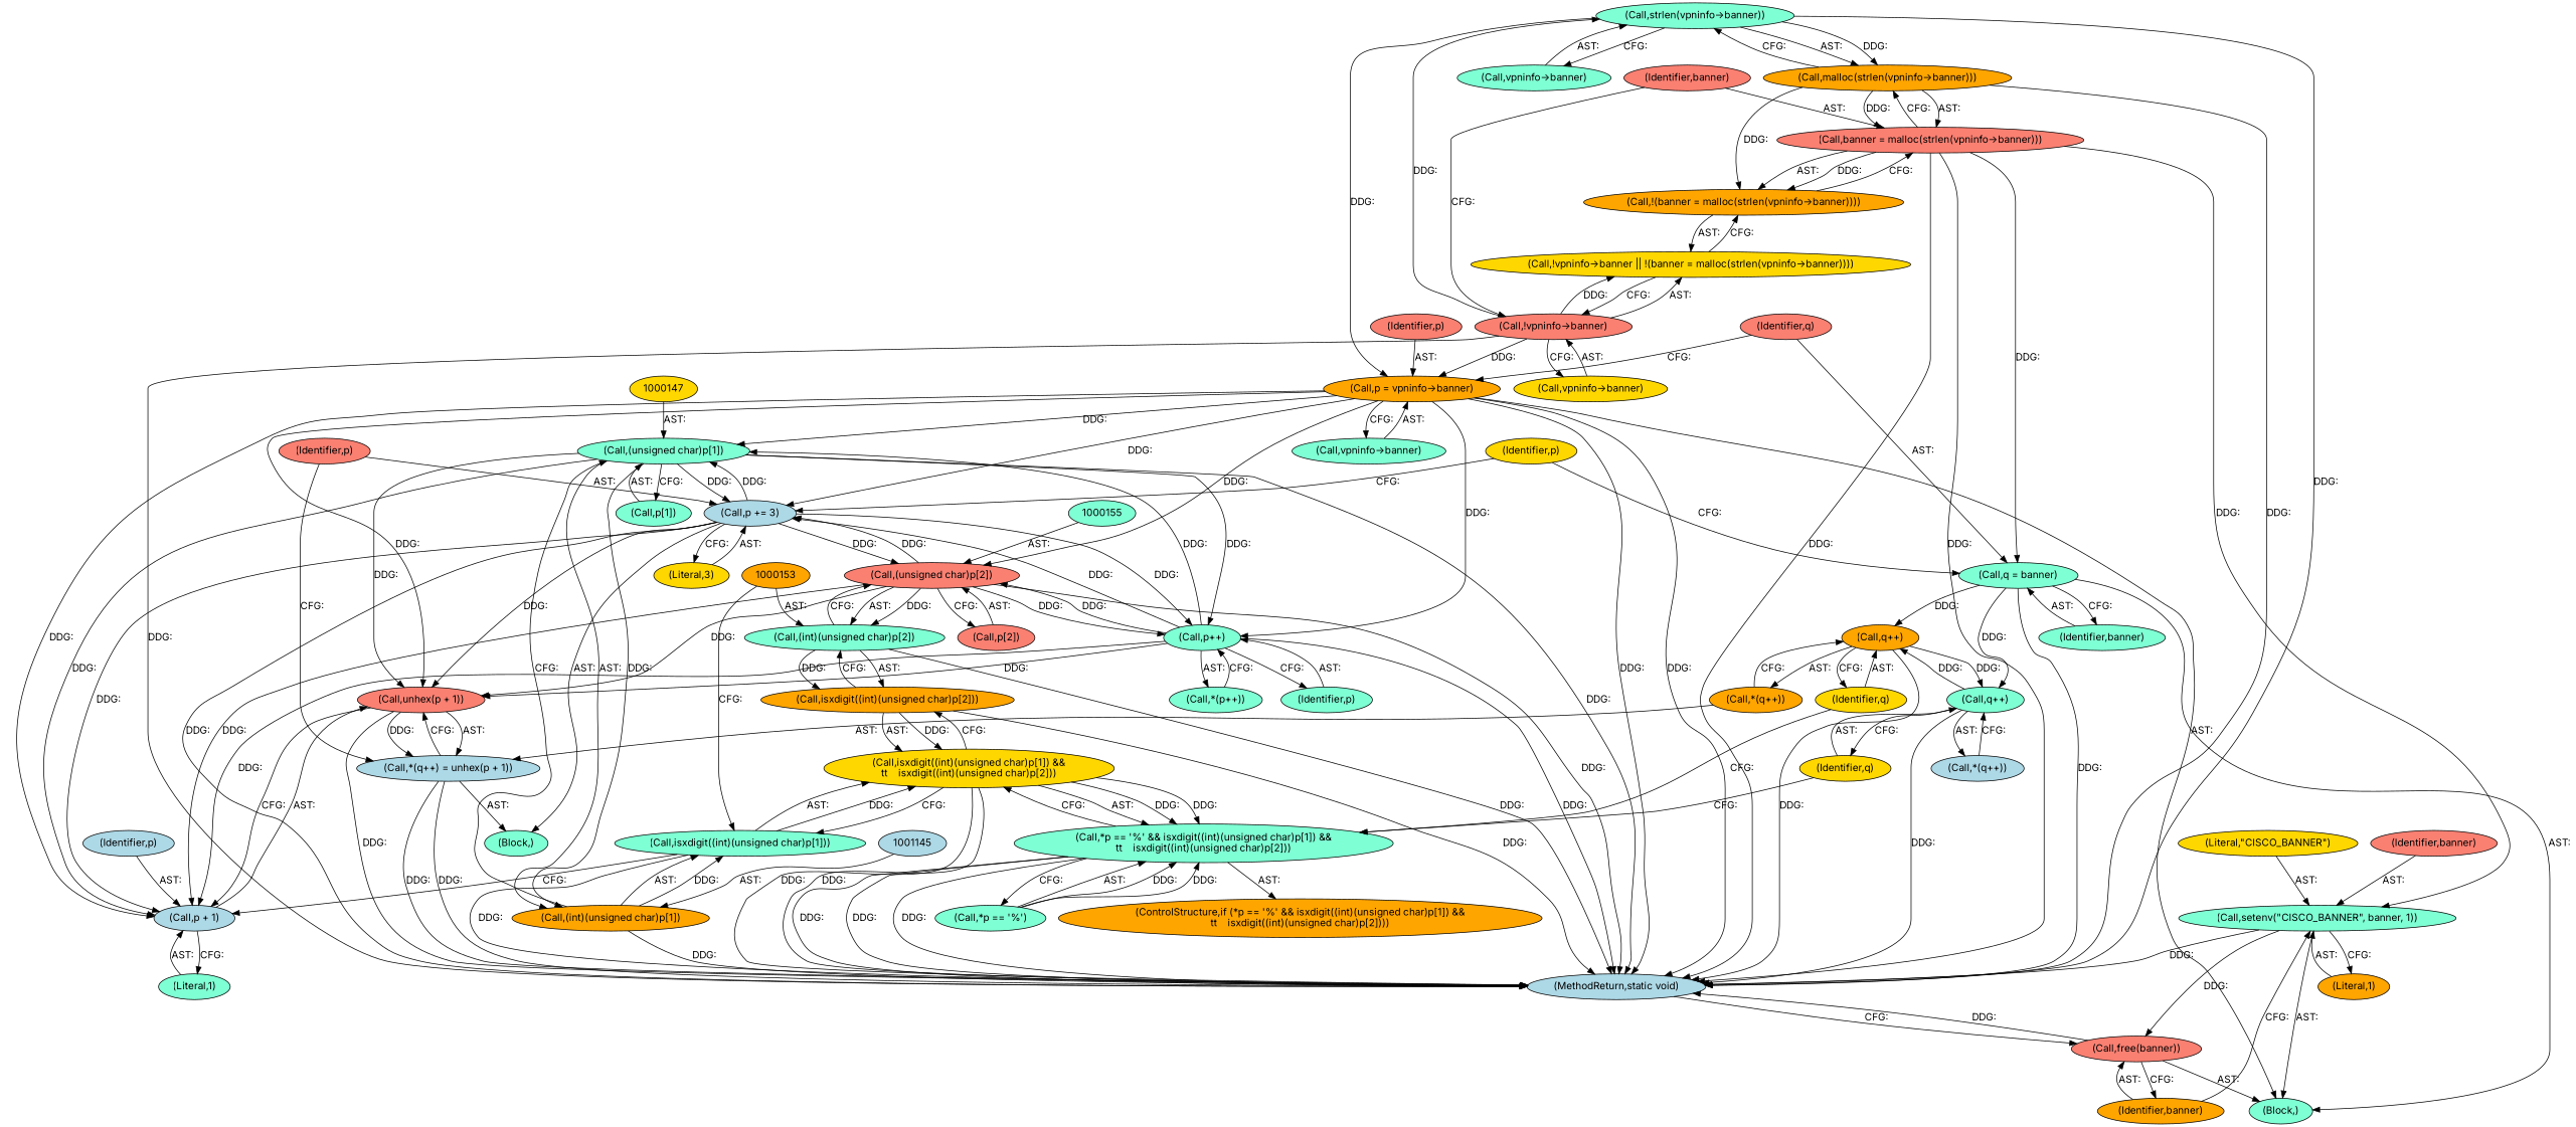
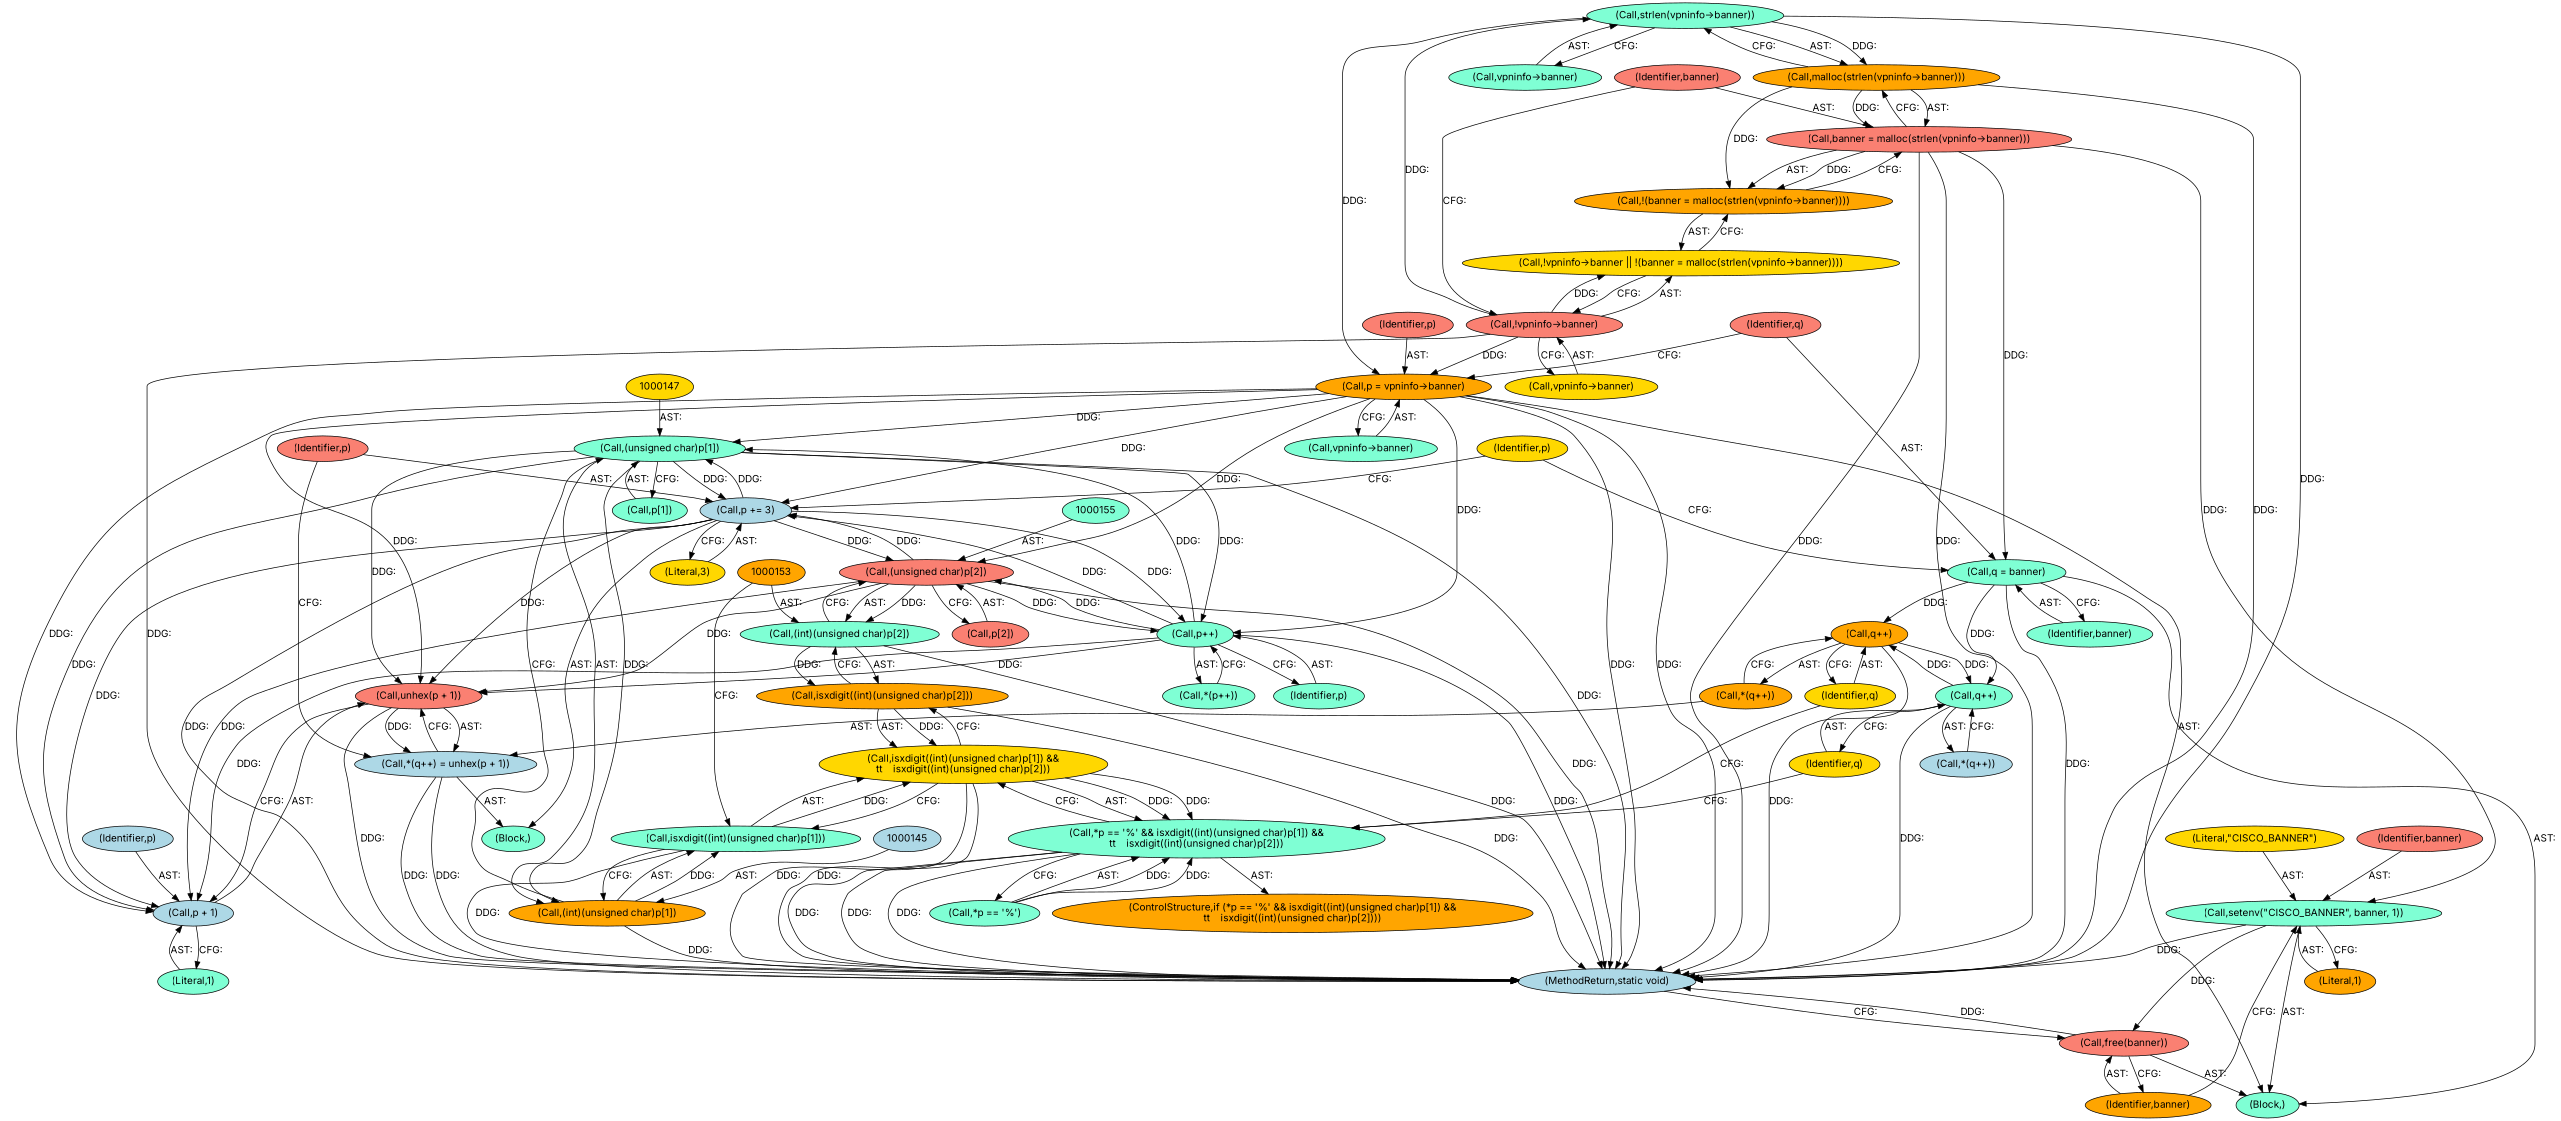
  digraph {
    fontname=Inter
    node [fillcolor=aquamarine fontname=Inter style=filled]
    edge [fontname=Inter]
    n1 [label="(Call,strlen(vpninfo->banner))"]
    n2 [fillcolor=orange label="(Call,malloc(strlen(vpninfo->banner)))"]
    n3 [fillcolor=orange label="(Call,p = vpninfo->banner)"]
    n4 [label="(Call,vpninfo->banner)"]
    n5 [fillcolor=lightblue label="(MethodReturn,static void)"]
    n6 [fillcolor=orange label="(Call,!(banner = malloc(strlen(vpninfo->banner))))"]
    n7 [fillcolor=salmon label="(Call,banner = malloc(strlen(vpninfo->banner)))"]
    n8 [label="(Block,)"]
    n9 [label="(Call,(unsigned char)p[1])"]
    n10 [fillcolor=salmon label="(Call,unhex(p + 1))"]
    n11 [fillcolor=lightblue label="(Call,p + 1)"]
    n12 [fillcolor=lightblue label="(Call,p += 3)"]
    n13 [fillcolor=salmon label="(Call,(unsigned char)p[2])"]
    n14 [label="(Call,p++)"]
    n15 [label="(Call,vpninfo->banner)"]
    n16 [fillcolor=salmon label="(Call,free(banner))"]
    n17 [fillcolor=salmon label="(Call,!vpninfo->banner)"]
    n18 [fillcolor=gold label="(Call,vpninfo->banner)"]
    n19 [fillcolor=gold label="(Call,!vpninfo->banner || !(banner = malloc(strlen(vpninfo->banner))))"]
    n20 [label="(Call,q = banner)"]
    n21 [label="(Call,setenv(\"CISCO_BANNER\", banner, 1))"]
    n22 [fillcolor=orange label="(Call,q++)"]
    n23 [label="(Call,q++)"]
    n24 [label="(Identifier,banner)"]
    n25 [fillcolor=orange label="(Literal,1)"]
    n26 [fillcolor=orange label="(Call,*(q++))"]
    n27 [fillcolor=gold label="(Identifier,q)"]
    n28 [fillcolor=gold label="(Identifier,q)"]
    n29 [fillcolor=lightblue label="(Call,*(q++))"]
    n30 [fillcolor=lightblue label="(Call,*(q++) = unhex(p + 1))"]
    n31 [label="(Call,*p == '%' && isxdigit((int)(unsigned char)p[1]) &&\n\t\t    isxdigit((int)(unsigned char)p[2]))"]
    n32 [fillcolor=orange label="(Identifier,banner)"]
    n33 [fillcolor=orange label="(Call,(int)(unsigned char)p[1])"]
    n34 [label="(Call,p[1])"]
    n35 [label="(Literal,1)"]
    n36 [label="(Block,)"]
    n37 [fillcolor=gold label="(Literal,3)"]
    n38 [label="(Call,(int)(unsigned char)p[2])"]
    n39 [fillcolor=salmon label="(Call,p[2])"]
    n40 [label="(Identifier,p)"]
    n41 [label="(Call,*(p++))"]
    n42 [label="(Call,isxdigit((int)(unsigned char)p[1]))"]
    n43 [fillcolor=gold label="(Call,isxdigit((int)(unsigned char)p[1]) &&\n\t\t    isxdigit((int)(unsigned char)p[2]))"]
    n44 [fillcolor=orange label="(Call,isxdigit((int)(unsigned char)p[2]))"]
    n45 [fillcolor=orange label="(ControlStructure,if (*p == '%' && isxdigit((int)(unsigned char)p[1]) &&\n\t\t    isxdigit((int)(unsigned char)p[2])))"]
    n46 [label="(Call,*p == '%')"]
    n47 [fillcolor=lightblue label="(Identifier,p)"]
    n48 [fillcolor=salmon label="(Identifier,q)"]
    n49 [fillcolor=gold label="(Literal,\"CISCO_BANNER\")"]
    n50 [fillcolor=salmon label="(Identifier,p)"]
    n51 [fillcolor=salmon label="(Identifier,p)"]
    n52 [fillcolor=gold label="(Identifier,p)"]
    n53 [fillcolor=salmon label="(Identifier,banner)"]
    n54 [fillcolor=salmon label="(Identifier,banner)"]
    1000147 [fillcolor=gold]
-   1000145 [fillcolor=lightblue label=1001145]
+   1000145 [fillcolor=lightblue]
    1000153 [fillcolor=orange]
    1000155
    n1 -> n2 [label="AST: "]
    n1 -> n2 [label="DDG: "]
    n1 -> n3 [label="DDG: "]
    n1 -> n4 [label="CFG: "]
    n1 -> n5 [label="DDG: "]
    n2 -> n1 [label="CFG: "]
    n2 -> n5 [label="DDG: "]
    n2 -> n6 [label="DDG: "]
    n2 -> n7 [label="AST: "]
    n2 -> n7 [label="DDG: "]
    n3 -> n5 [label="DDG: "]
    n3 -> n5 [label="DDG: "]
    n3 -> n8 [label="AST: "]
    n3 -> n9 [label="DDG: "]
    n3 -> n10 [label="DDG: "]
    n3 -> n11 [label="DDG: "]
    n3 -> n12 [label="DDG: "]
    n3 -> n13 [label="DDG: "]
    n3 -> n14 [label="DDG: "]
    n3 -> n15 [label="CFG: "]
    n4 -> n1 [label="AST: "]
    n5 -> n16 [label="CFG: "]
    n6 -> n7 [label="CFG: "]
    n6 -> n19 [label="AST: "]
    n7 -> n2 [label="CFG: "]
    n7 -> n5 [label="DDG: "]
    n7 -> n5 [label="DDG: "]
    n7 -> n6 [label="AST: "]
    n7 -> n6 [label="DDG: "]
    n7 -> n20 [label="DDG: "]
    n7 -> n21 [label="DDG: "]
    n9 -> n5 [label="DDG: "]
    n9 -> n10 [label="DDG: "]
    n9 -> n11 [label="DDG: "]
    n9 -> n12 [label="DDG: "]
    n9 -> n14 [label="DDG: "]
    n9 -> n33 [label="AST: "]
    n9 -> n33 [label="DDG: "]
    n9 -> n34 [label="CFG: "]
    n10 -> n5 [label="DDG: "]
    n10 -> n11 [label="CFG: "]
    n10 -> n30 [label="AST: "]
    n10 -> n30 [label="DDG: "]
    n11 -> n10 [label="AST: "]
    n11 -> n35 [label="CFG: "]
    n12 -> n5 [label="DDG: "]
    n12 -> n9 [label="DDG: "]
    n12 -> n10 [label="DDG: "]
    n12 -> n11 [label="DDG: "]
    n12 -> n13 [label="DDG: "]
    n12 -> n14 [label="DDG: "]
    n12 -> n36 [label="AST: "]
    n12 -> n37 [label="CFG: "]
    n13 -> n5 [label="DDG: "]
    n13 -> n10 [label="DDG: "]
    n13 -> n11 [label="DDG: "]
    n13 -> n12 [label="DDG: "]
    n13 -> n14 [label="DDG: "]
    n13 -> n38 [label="AST: "]
    n13 -> n38 [label="DDG: "]
    n13 -> n39 [label="CFG: "]
    n14 -> n5 [label="DDG: "]
    n14 -> n9 [label="DDG: "]
    n14 -> n10 [label="DDG: "]
    n14 -> n11 [label="DDG: "]
    n14 -> n12 [label="DDG: "]
    n14 -> n13 [label="DDG: "]
    n14 -> n40 [label="CFG: "]
    n14 -> n41 [label="AST: "]
    n15 -> n3 [label="AST: "]
    n16 -> n5 [label="DDG: "]
    n16 -> n8 [label="AST: "]
    n16 -> n32 [label="CFG: "]
    n17 -> n1 [label="DDG: "]
    n17 -> n3 [label="DDG: "]
    n17 -> n5 [label="DDG: "]
    n17 -> n18 [label="CFG: "]
    n17 -> n19 [label="AST: "]
    n17 -> n19 [label="DDG: "]
    n18 -> n17 [label="AST: "]
    n19 -> n6 [label="CFG: "]
    n19 -> n17 [label="CFG: "]
    n20 -> n5 [label="DDG: "]
    n20 -> n8 [label="AST: "]
    n20 -> n22 [label="DDG: "]
    n20 -> n23 [label="DDG: "]
    n20 -> n24 [label="CFG: "]
    n21 -> n5 [label="DDG: "]
    n21 -> n8 [label="AST: "]
    n21 -> n16 [label="DDG: "]
    n21 -> n25 [label="CFG: "]
    n22 -> n5 [label="DDG: "]
    n22 -> n23 [label="DDG: "]
    n22 -> n26 [label="AST: "]
    n22 -> n27 [label="CFG: "]
    n23 -> n5 [label="DDG: "]
    n23 -> n22 [label="DDG: "]
    n23 -> n28 [label="CFG: "]
    n23 -> n29 [label="AST: "]
    n24 -> n20 [label="AST: "]
    n25 -> n21 [label="AST: "]
    n26 -> n22 [label="CFG: "]
    n26 -> n30 [label="AST: "]
    n27 -> n22 [label="AST: "]
    n27 -> n31 [label="CFG: "]
    n28 -> n23 [label="AST: "]
    n28 -> n31 [label="CFG: "]
    n29 -> n23 [label="CFG: "]
    n30 -> n5 [label="DDG: "]
    n30 -> n5 [label="DDG: "]
    n30 -> n10 [label="CFG: "]
    n30 -> n36 [label="AST: "]
    n31 -> n5 [label="DDG: "]
    n31 -> n5 [label="DDG: "]
    n31 -> n5 [label="DDG: "]
    n31 -> n43 [label="CFG: "]
    n31 -> n45 [label="AST: "]
    n31 -> n46 [label="CFG: "]
    n32 -> n16 [label="AST: "]
    n32 -> n21 [label="CFG: "]
    n33 -> n5 [label="DDG: "]
    n33 -> n9 [label="CFG: "]
    n33 -> n42 [label="AST: "]
    n33 -> n42 [label="DDG: "]
    n34 -> n9 [label="AST: "]
    n35 -> n11 [label="AST: "]
    n37 -> n12 [label="AST: "]
    n38 -> n5 [label="DDG: "]
    n38 -> n13 [label="CFG: "]
    n38 -> n44 [label="AST: "]
    n38 -> n44 [label="DDG: "]
    n39 -> n13 [label="AST: "]
    n40 -> n14 [label="AST: "]
    n41 -> n14 [label="CFG: "]
    n42 -> n5 [label="DDG: "]
-   n42 -> n11 [label="CFG: "]
+   n42 -> n33 [label="CFG: "]
    n42 -> n43 [label="AST: "]
    n42 -> n43 [label="DDG: "]
    n43 -> n5 [label="DDG: "]
    n43 -> n5 [label="DDG: "]
    n43 -> n31 [label="AST: "]
    n43 -> n31 [label="DDG: "]
    n43 -> n31 [label="DDG: "]
    n43 -> n42 [label="CFG: "]
    n43 -> n44 [label="CFG: "]
    n44 -> n5 [label="DDG: "]
    n44 -> n38 [label="CFG: "]
    n44 -> n43 [label="AST: "]
    n44 -> n43 [label="DDG: "]
    n46 -> n31 [label="AST: "]
    n46 -> n31 [label="DDG: "]
    n46 -> n31 [label="DDG: "]
    n47 -> n11 [label="AST: "]
    n48 -> n3 [label="CFG: "]
    n48 -> n20 [label="AST: "]
    n49 -> n21 [label="AST: "]
    n50 -> n12 [label="AST: "]
    n50 -> n30 [label="CFG: "]
    n51 -> n3 [label="AST: "]
    n52 -> n12 [label="CFG: "]
    n52 -> n20 [label="CFG: "]
    n53 -> n7 [label="AST: "]
    n53 -> n17 [label="CFG: "]
    n54 -> n21 [label="AST: "]
    1000147 -> n9 [label="AST: "]
    1000145 -> n33 [label="AST: "]
    1000153 -> n38 [label="AST: "]
    1000153 -> n42 [label="CFG: "]
    1000155 -> n13 [label="AST: "]
  }
